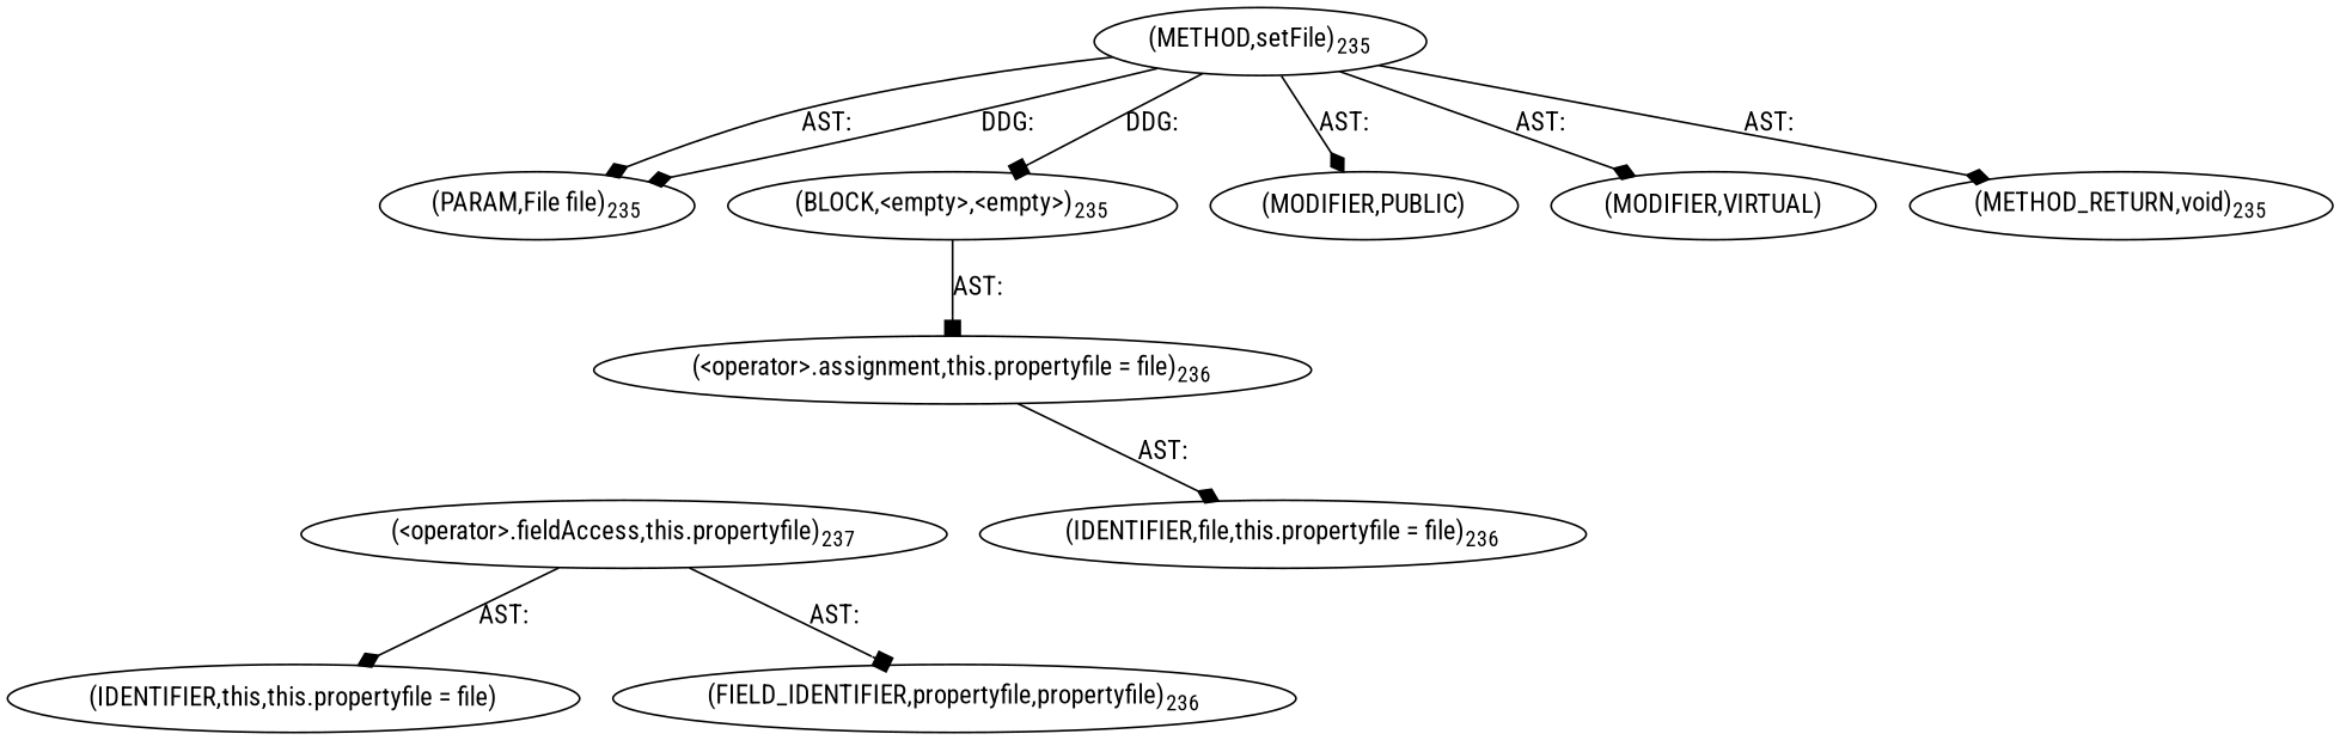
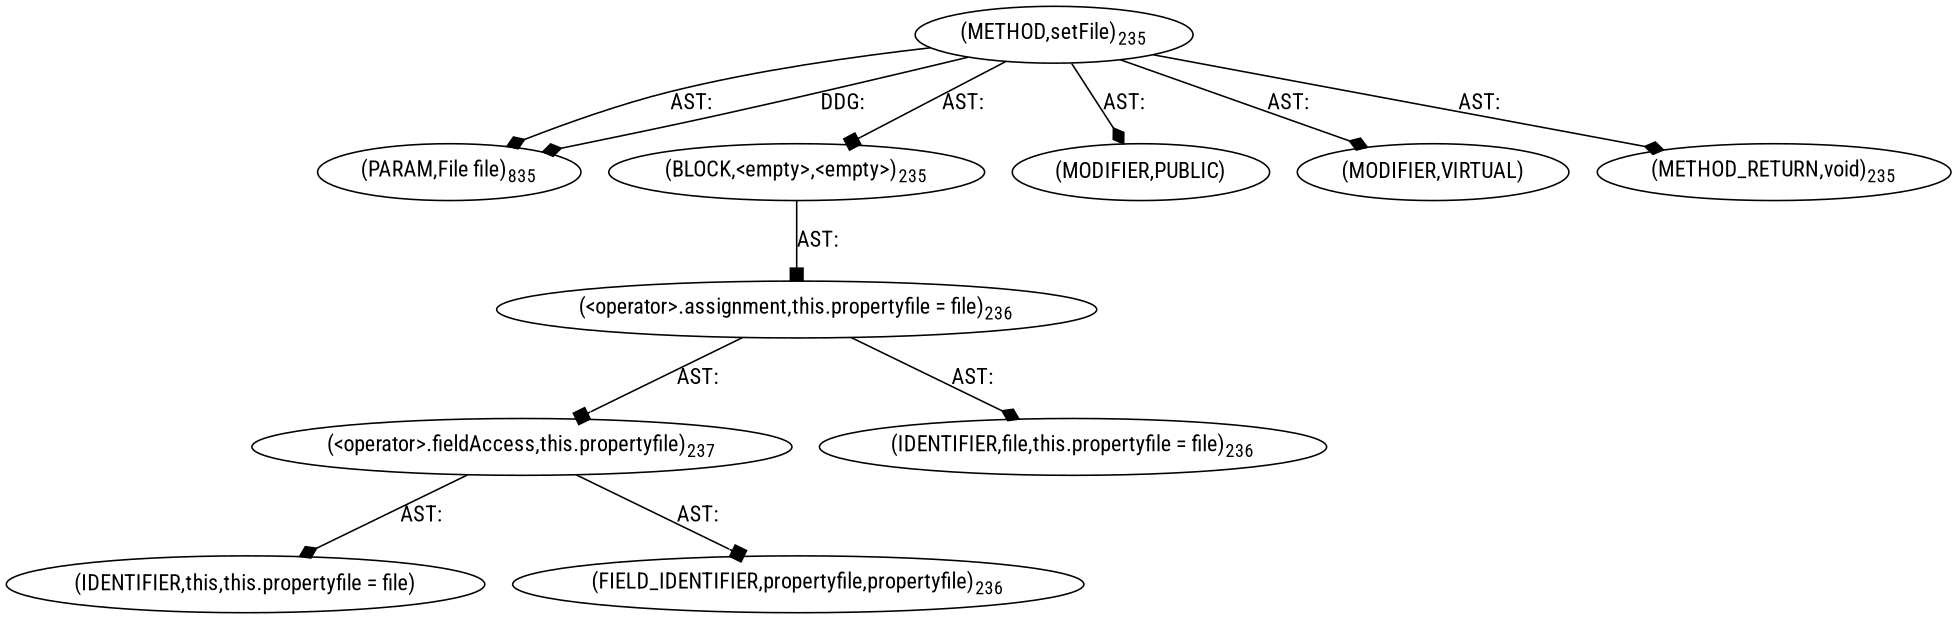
  digraph {
    fontname="Roboto Condensed"
    node [fontname="Roboto Condensed"]
    edge [arrowhead=diamond fontname="Roboto Condensed"]
    n1 [label=<(METHOD,setFile)<SUB>235</SUB>>]
-   n2 [label=<(PARAM,File file)<SUB>235</SUB>>]
+   n2 [label=<(PARAM,File file)<SUB>835</SUB>>]
    n3 [label=<(BLOCK,&lt;empty&gt;,&lt;empty&gt;)<SUB>235</SUB>>]
    n4 [label=<(MODIFIER,PUBLIC)>]
    n5 [label=<(MODIFIER,VIRTUAL)>]
    n6 [label=<(METHOD_RETURN,void)<SUB>235</SUB>>]
    n7 [label=<(&lt;operator&gt;.assignment,this.propertyfile = file)<SUB>236</SUB>>]
    n8 [label=<(&lt;operator&gt;.fieldAccess,this.propertyfile)<SUB>237</SUB>>]
    n9 [label=<(IDENTIFIER,file,this.propertyfile = file)<SUB>236</SUB>>]
    n10 [label=<(IDENTIFIER,this,this.propertyfile = file)>]
    n11 [label=<(FIELD_IDENTIFIER,propertyfile,propertyfile)<SUB>236</SUB>>]
    n1 -> n2 [label="AST: "]
    n1 -> n2 [label="DDG: "]
-   n1 -> n3 [arrowhead=box label="DDG: "]
+   n1 -> n3 [arrowhead=box label="AST: "]
    n1 -> n4 [label="AST: "]
    n1 -> n5 [label="AST: "]
    n1 -> n6 [label="AST: "]
    n3 -> n7 [arrowhead=box label="AST: "]
+   n7 -> n8 [arrowhead=box label="AST: "]
    n7 -> n9 [label="AST: "]
    n8 -> n10 [label="AST: "]
    n8 -> n11 [arrowhead=box label="AST: "]
  }
